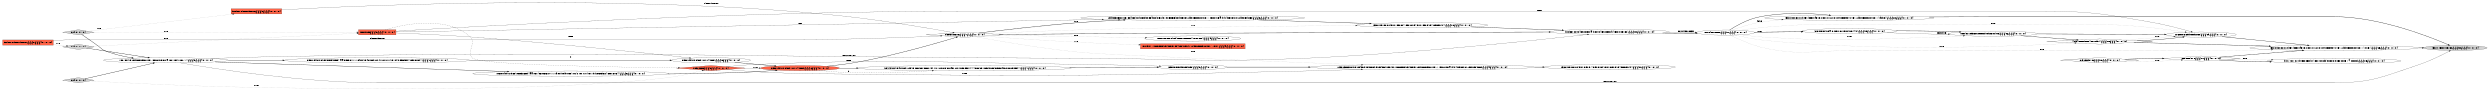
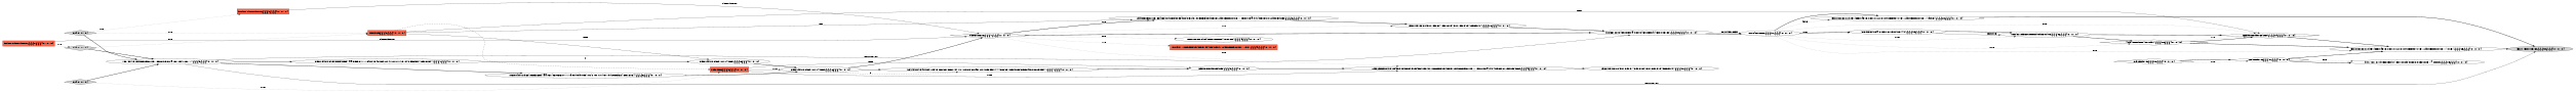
  digraph {
    fontname="DejaVu Sans"
    rankdir=LR
    node [fillcolor=white fontname="DejaVu Sans" shape=ellipse style=filled]
    edge [fontname="DejaVu Sans" style=bold]
-   n1 [label="specStore.addSpec(spec)@@@19@@@['1', '1', '0']"]
+   n1 [label="specStore.addSpec(spec)@@@19@@@['1', '1', '0']" shape=diamond]
    n2 [label="responseMap.put(ServiceConfigKeys.COMPILATION_SUCCESSFUL,new AddSpecResponse<>(\"true\"))@@@25@@@['1', '1', '0']"]
    n3 [fillcolor=lightgray label="return responseMap@@@30@@@['1', '1', '0']"]
    n4 [label="Preconditions.checkState(state() == State.RUNNING,String.format(\"%s is not running.\",this.getClass().getName()))@@@4@@@['1', '1', '0']"]
    n5 [label="Preconditions.checkNotNull(spec)@@@5@@@['1', '1', '0']"]
-   n6 [fillcolor=tomato label="Preconditions.checkNotNull(spec)@@@6@@@['1', '1', '1']"]
+   n6 [label="Preconditions.checkNotNull(spec)@@@6@@@['1', '1', '1']"]
    n7 [label="responseMap.put(entry.getKey().getName(),entry.getValue().getResult())@@@10@@@['1', '1', '0']"]
    n8 [label="boolean compileSuccess = isCompileSuccessful(responseMap)@@@13@@@['1', '1', '0']"]
    n9 [label="compileSuccess@@@14@@@['1', '1', '0']"]
    n10 [label="metrics.updatePutSpecTime(startTime)@@@16@@@['1', '1', '0']"]
    n11 [label="!((FlowSpec)spec).isExplain()@@@18@@@['0', '1', '0']" shape=diamond]
    n12 [label="long startTime = System.currentTimeMillis()@@@15@@@['1', '1', '0']"]
    n13 [label="responseMap.put(ServiceConfigKeys.COMPILATION_SUCCESSFUL,new AddSpecResponse<>(\"false\"))@@@28@@@['1', '1', '0']"]
    n14 [label="triggerListener@@@7@@@['1', '1', '0']" shape=diamond]
    n15 [fillcolor=tomato label="Map.Entry<SpecCatalogListener,CallbackResult<AddSpecResponse>> entry@@@9@@@['0', '1', '0']" shape=box]
    n16 [label="AddSpecResponse<CallbacksDispatcher.CallbackResults<SpecCatalogListener,AddSpecResponse>> response = this.listeners.onAddSpec(spec)@@@9@@@['1', '1', '1']"]
    n17 [label="AddSpecResponse<CallbacksDispatcher.CallbackResults<SpecCatalogListener,AddSpecResponse>> response = this.listeners.onAddSpec(spec)@@@8@@@['1', '1', '0']"]
    n18 [label="response.getValue().getSuccesses().entrySet()@@@9@@@['1', '0', '0']"]
    n19 [label="responseMap.put(entry.getKey().getName(),entry.getValue().getResult())@@@11@@@['0', '0', '1']"]
    n20 [label="throw new RuntimeException(\"Cannot add Spec to Spec store: \" + spec,e)@@@15@@@['0', '0', '1']"]
    n21 [fillcolor=lightgray label="put['0', '1', '0']" shape=diamond]
    n22 [label="Map<String,AddSpecResponse> responseMap = new HashMap<>()@@@3@@@['1', '1', '1']"]
    n23 [fillcolor=tomato label="Spec spec@@@2@@@['1', '1', '0']" shape=box]
    n24 [fillcolor=tomato label="boolean triggerListener@@@2@@@['0', '1', '0']" shape=box]
    n25 [label="Preconditions.checkState(state() == Service.State.RUNNING,String.format(\"%s is not running.\",this.getClass().getName()))@@@5@@@['0', '0', '1']"]
-   n26 [fillcolor=tomato label="Spec spec@@@2@@@['0', '0', '1']" shape=diamond]
+   n26 [fillcolor=tomato label="Spec spec@@@2@@@['0', '0', '1']" shape=box]
    n27 [fillcolor=tomato label="boolean triggerListener@@@2@@@['1', '0', '0']" shape=box]
    n28 [fillcolor=lightgray label="put['1', '0', '0']" shape=diamond]
    n29 [label="IOException e@@@14@@@['1', '1', '1']" shape=diamond]
    n30 [label="specStore.addSpec(spec)@@@8@@@['0', '0', '1']"]
    n31 [label="log.info(String.format(\"Adding TopologySpec with URI: %s and Config: %s\",spec.getUri(),((TopologySpec)spec).getConfigAsProperties()))@@@7@@@['0', '0', '1']"]
    n32 [fillcolor=lightgray label="put['0', '0', '1']" shape=diamond]
    n33 [label="IOException e@@@22@@@['1', '1', '0']" shape=diamond]
    n1 -> n2
    n2 -> n3
    n4 -> n5
    n5 -> n6
    n6 -> n14
    n6 -> n31 [label=0 style=dashed]
    n6 -> n31
    n7 -> n8
    n8 -> n9
    n8 -> n9 [label=compileSuccess style=solid]
    n9 -> n1 [label=true style=dotted]
    n9 -> n2 [label=true style=dotted]
    n9 -> n10 [label=true style=dotted]
    n9 -> n11 [label=true style=dotted]
    n9 -> n12 [label=true style=dotted]
    n9 -> n12
    n9 -> n13
    n9 -> n13 [label=false style=dotted]
    n10 -> n1
    n10 -> n11
    n11 -> n1
    n11 -> n1 [label=true style=dotted]
    n11 -> n2
    n12 -> n10
    n12 -> n10 [label=startTime style=solid]
    n13 -> n3
    n14 -> n7 [label=true style=dotted]
    n14 -> n8
    n14 -> n15 [label=true style=dotted]
    n14 -> n16 [label=true style=dotted]
    n14 -> n17 [label=true style=dotted]
    n14 -> n17
    n14 -> n18 [label=true style=dotted]
    n16 -> n19
    n17 -> n7
    n21 -> n22
    n21 -> n23 [label=true style=dotted]
    n21 -> n24 [label=true style=dotted]
    n22 -> n3 [label=responseMap style=solid]
    n22 -> n4
    n22 -> n8 [label=responseMap style=solid]
    n22 -> n25
    n23 -> n1 [label=spec style=solid]
    n23 -> n5 [label=spec style=solid]
    n23 -> n17 [label=spec style=solid]
    n23 -> n26 [label=0 style=dashed]
    n24 -> n14 [label=triggerListener style=solid]
    n25 -> n6
    n26 -> n6 [label=spec style=solid]
    n26 -> n16 [label=spec style=solid]
    n26 -> n30 [label=spec style=solid]
    n27 -> n14 [label=triggerListener style=solid]
    n27 -> n28 [label=true style=dotted]
    n28 -> n22
    n28 -> n23 [label=true style=dotted]
    n29 -> n2
    n29 -> n20
    n29 -> n20 [label=true style=dotted]
    n30 -> n16
    n31 -> n30
    n32 -> n22
    n32 -> n26 [label=true style=dotted]
    n33 -> n29
    n33 -> n29 [label=true style=dotted]
  }
